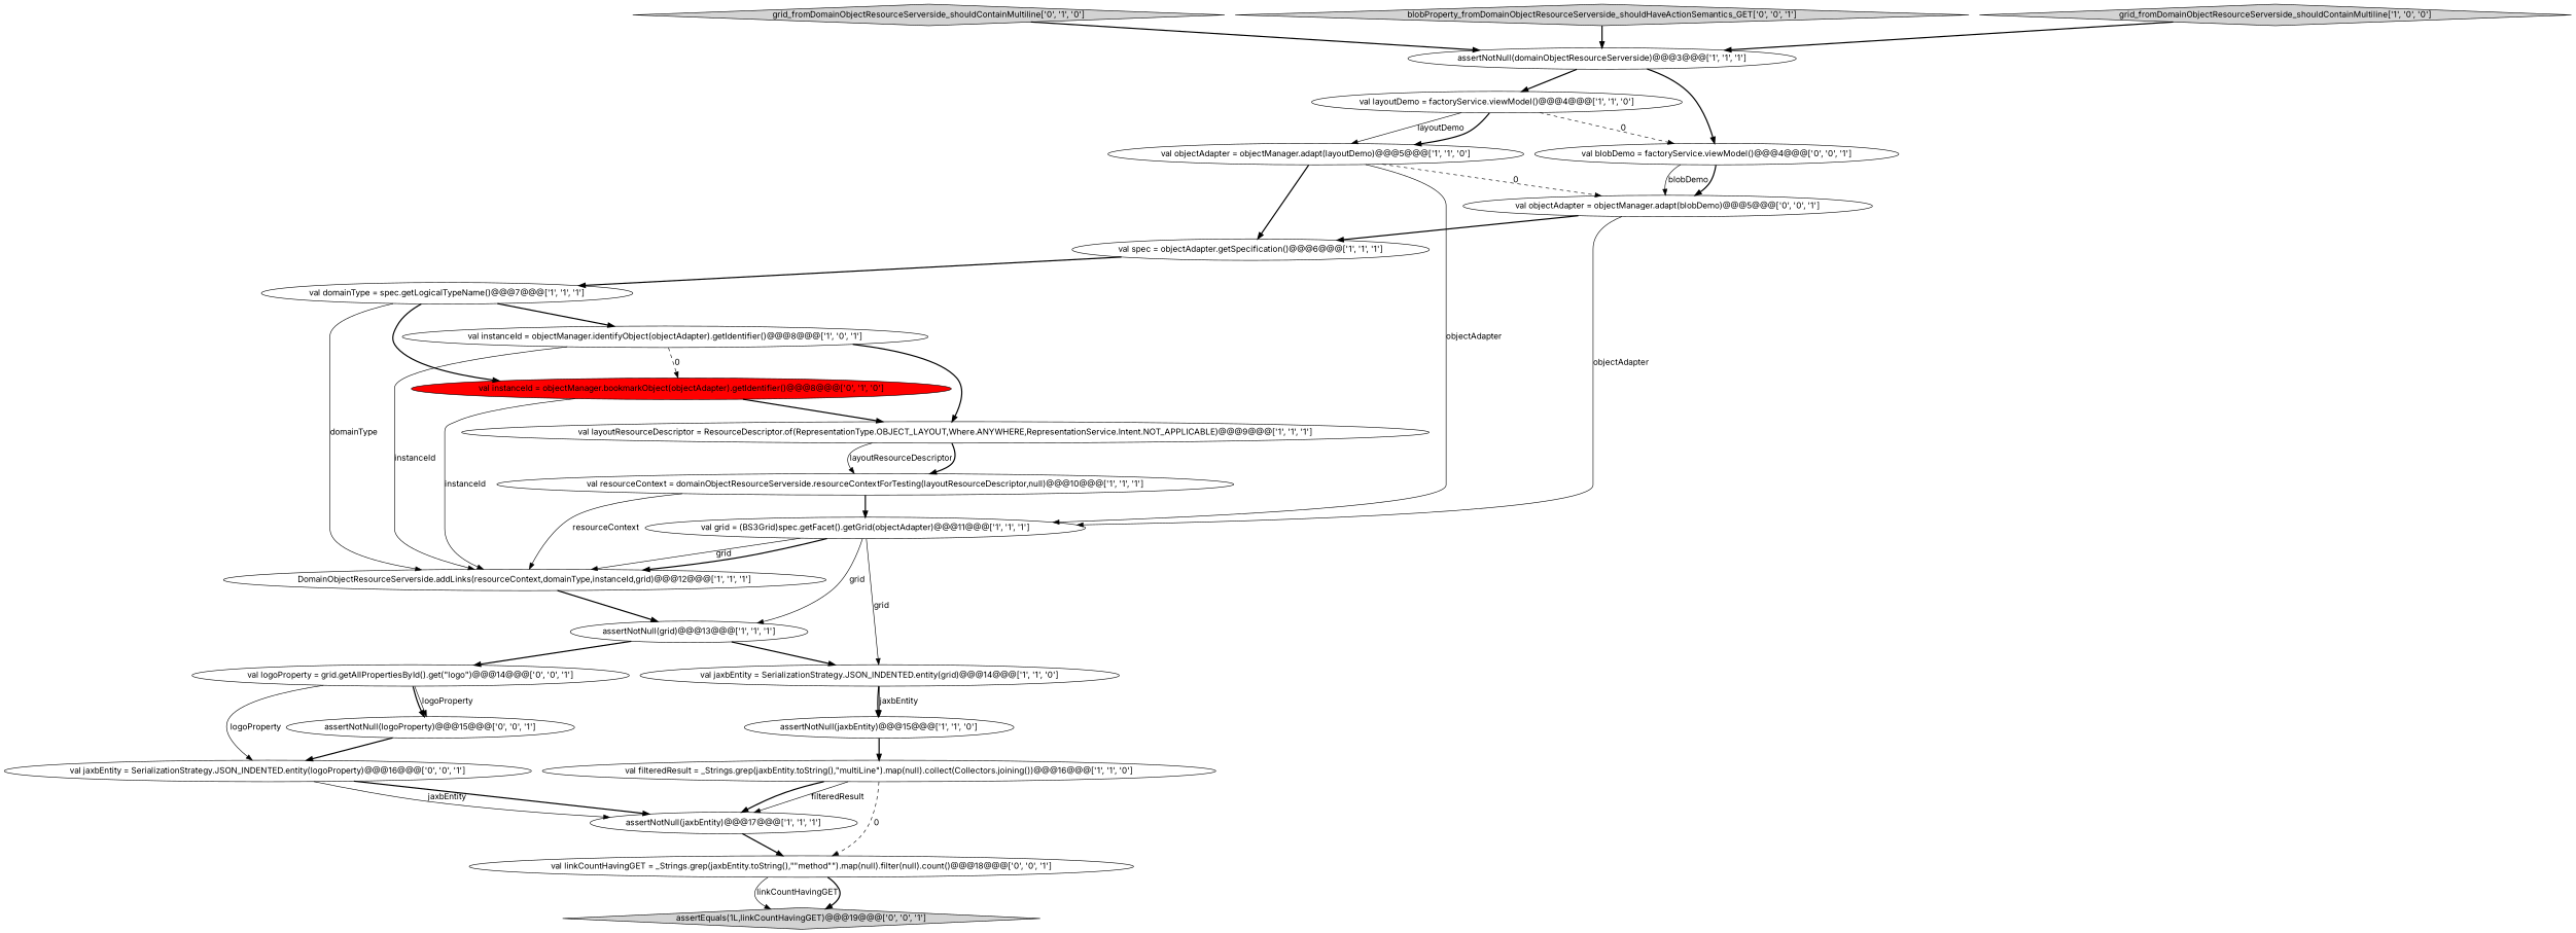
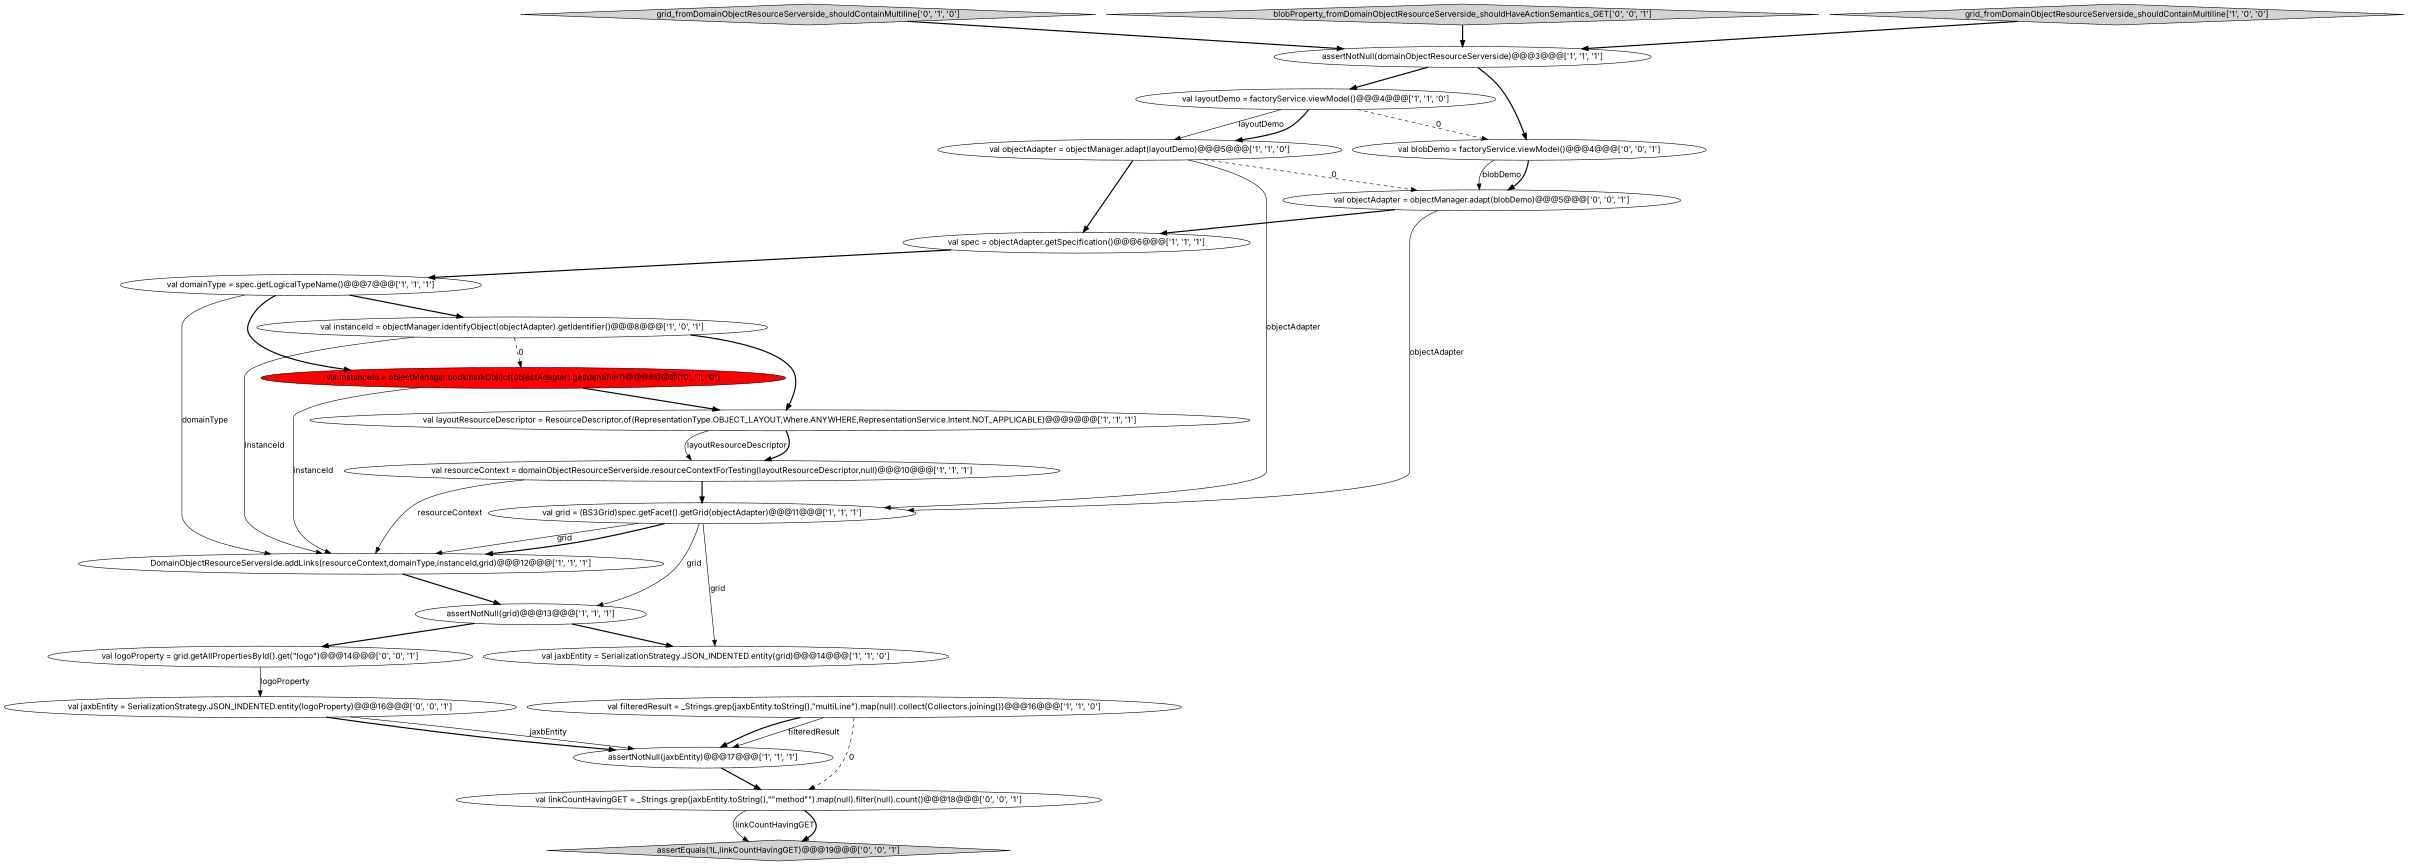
  digraph {
    fontname=Inter
    node [fillcolor=white fontname=Inter shape=ellipse style=filled]
    edge [fontname=Inter style=bold]
    n1 [fillcolor=lightgray label="grid_fromDomainObjectResourceServerside_shouldContainMultiline['0', '1', '0']" shape=diamond]
    n2 [label="assertNotNull(domainObjectResourceServerside)@@@3@@@['1', '1', '1']"]
    n3 [label="val layoutDemo = factoryService.viewModel()@@@4@@@['1', '1', '0']"]
    n4 [label="val blobDemo = factoryService.viewModel()@@@4@@@['0', '0', '1']"]
    n5 [label="DomainObjectResourceServerside.addLinks(resourceContext,domainType,instanceId,grid)@@@12@@@['1', '1', '1']"]
    n6 [label="assertNotNull(grid)@@@13@@@['1', '1', '1']"]
    n7 [label="val jaxbEntity = SerializationStrategy.JSON_INDENTED.entity(grid)@@@14@@@['1', '1', '0']"]
    n8 [label="val logoProperty = grid.getAllPropertiesById().get(\"logo\")@@@14@@@['0', '0', '1']"]
-   n9 [label="assertNotNull(logoProperty)@@@15@@@['0', '0', '1']"]
    n10 [label="val jaxbEntity = SerializationStrategy.JSON_INDENTED.entity(logoProperty)@@@16@@@['0', '0', '1']"]
    n11 [label="assertNotNull(jaxbEntity)@@@17@@@['1', '1', '1']"]
    n12 [label="val instanceId = objectManager.identifyObject(objectAdapter).getIdentifier()@@@8@@@['1', '0', '1']"]
    n13 [label="val layoutResourceDescriptor = ResourceDescriptor.of(RepresentationType.OBJECT_LAYOUT,Where.ANYWHERE,RepresentationService.Intent.NOT_APPLICABLE)@@@9@@@['1', '1', '1']"]
    n14 [fillcolor=red label="val instanceId = objectManager.bookmarkObject(objectAdapter).getIdentifier()@@@8@@@['0', '1', '0']"]
    n15 [label="val resourceContext = domainObjectResourceServerside.resourceContextForTesting(layoutResourceDescriptor,null)@@@10@@@['1', '1', '1']"]
    n16 [label="val linkCountHavingGET = _Strings.grep(jaxbEntity.toString(),\"\"method\"\").map(null).filter(null).count()@@@18@@@['0', '0', '1']"]
    n17 [fillcolor=lightgray label="assertEquals(1L,linkCountHavingGET)@@@19@@@['0', '0', '1']" shape=diamond]
    n18 [label="val filteredResult = _Strings.grep(jaxbEntity.toString(),\"multiLine\").map(null).collect(Collectors.joining())@@@16@@@['1', '1', '0']"]
    n19 [label="val spec = objectAdapter.getSpecification()@@@6@@@['1', '1', '1']"]
    n20 [label="val domainType = spec.getLogicalTypeName()@@@7@@@['1', '1', '1']"]
    n21 [label="val grid = (BS3Grid)spec.getFacet().getGrid(objectAdapter)@@@11@@@['1', '1', '1']"]
-   n22 [label="assertNotNull(jaxbEntity)@@@15@@@['1', '1', '0']"]
    n23 [fillcolor=lightgray label="blobProperty_fromDomainObjectResourceServerside_shouldHaveActionSemantics_GET['0', '0', '1']" shape=diamond]
    n24 [label="val objectAdapter = objectManager.adapt(layoutDemo)@@@5@@@['1', '1', '0']"]
    n25 [label="val objectAdapter = objectManager.adapt(blobDemo)@@@5@@@['0', '0', '1']"]
    n26 [fillcolor=lightgray label="grid_fromDomainObjectResourceServerside_shouldContainMultiline['1', '0', '0']" shape=diamond]
    n1 -> n2
    n2 -> n3
    n2 -> n4
    n3 -> n4 [label=0 style=dashed]
    n3 -> n24 [label=layoutDemo style=solid]
    n3 -> n24
    n4 -> n25 [label=blobDemo style=solid]
    n4 -> n25
    n5 -> n6
    n6 -> n7
    n6 -> n8
-   n7 -> n22
-   n7 -> n22 [label=jaxbEntity style=solid]
-   n8 -> n9 [label=logoProperty style=solid]
-   n8 -> n9
    n8 -> n10 [label=logoProperty style=solid]
-   n9 -> n10
    n10 -> n11
    n10 -> n11 [label=jaxbEntity style=solid]
    n11 -> n16
    n12 -> n5 [label=instanceId style=solid]
    n12 -> n13
    n12 -> n14 [label=0 style=dashed]
    n13 -> n15 [label=layoutResourceDescriptor style=solid]
    n13 -> n15
    n14 -> n5 [label=instanceId style=solid]
    n14 -> n13
    n15 -> n5 [label=resourceContext style=solid]
    n15 -> n21
    n16 -> n17 [label=linkCountHavingGET style=solid]
    n16 -> n17
    n18 -> n11
    n18 -> n11 [label=filteredResult style=solid]
    n18 -> n16 [label=0 style=dashed]
    n19 -> n20
    n20 -> n5 [label=domainType style=solid]
    n20 -> n12
    n20 -> n14
    n21 -> n5 [label=grid style=solid]
    n21 -> n5
    n21 -> n6 [label=grid style=solid]
    n21 -> n7 [label=grid style=solid]
-   n22 -> n18
    n23 -> n2
    n24 -> n19
    n24 -> n21 [label=objectAdapter style=solid]
    n24 -> n25 [label=0 style=dashed]
    n25 -> n19
    n25 -> n21 [label=objectAdapter style=solid]
    n26 -> n2
  }
